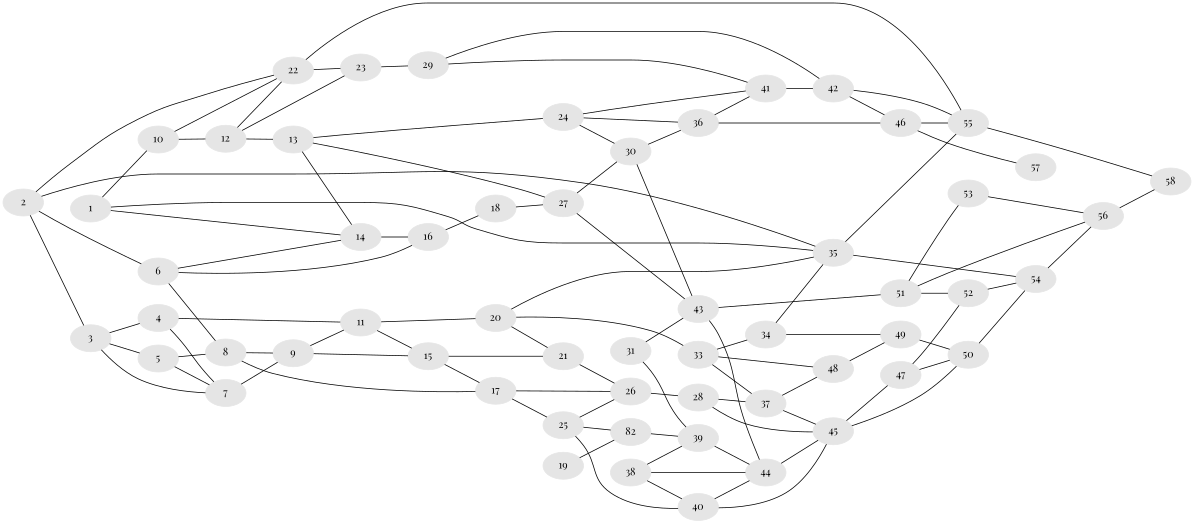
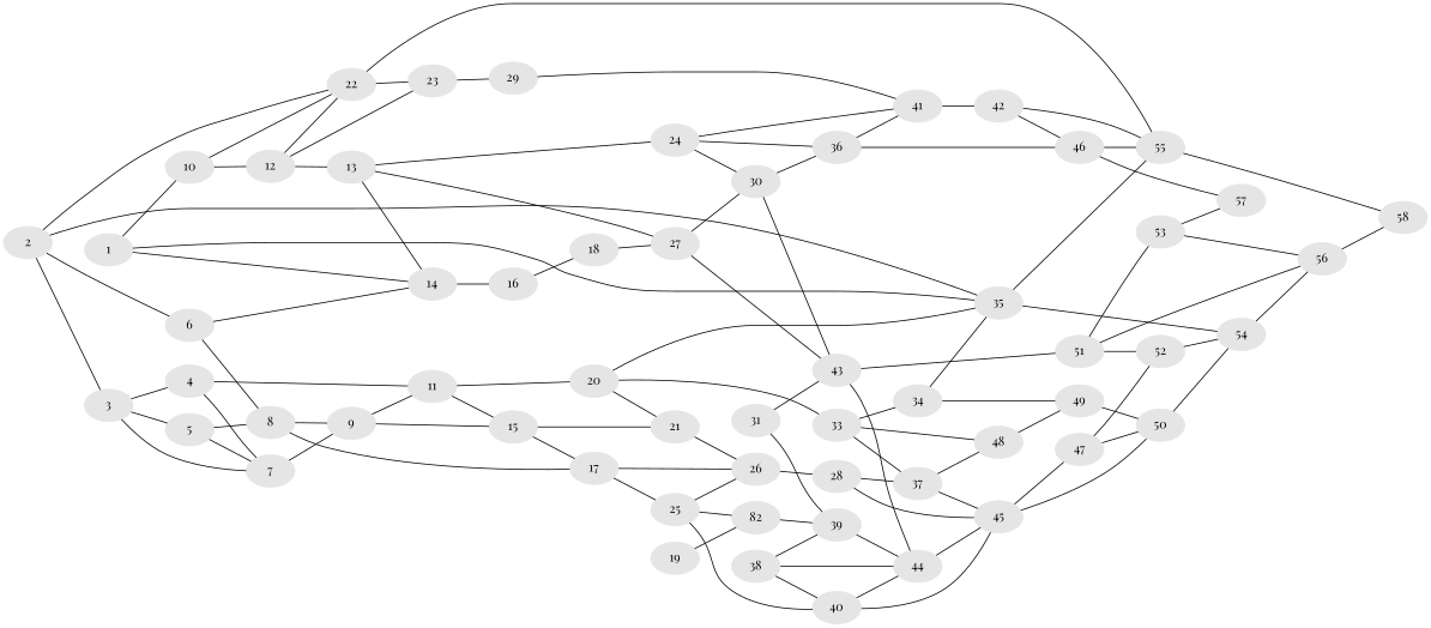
  graph {
    fontname="Playfair Display"
    rankdir=LR
    node [color=gray90 fontname="Playfair Display" style=filled]
    edge [fontname="Playfair Display" weight=1.0]
    1
    10
    14
    35
    22
    12
    16
    23
    55
    54
    2
    3
    6
    4
    5
    7
    8
    11
    9
    15
    20
    17
    18
    25
    26
    21
    13
    33
    24
    27
    29
    30
    36
    41
    43
    n36 [label=82]
    40
    28
    19
    31
    39
    37
    34
    48
    58
    42
    46
    45
    44
    51
    47
    50
    49
    56
    57
    38
    52
    53
    1 -- 10 [weight=2.0]
    1 -- 14
    1 -- 35
    10 -- 22
    10 -- 12
    14 -- 16
    35 -- 55
    35 -- 54
    22 -- 23
    22 -- 55
    12 -- 22
    12 -- 23
    12 -- 13
    16 -- 18 [weight=2.0]
    23 -- 29 [weight=2.0]
    55 -- 58
    54 -- 56
    2 -- 35
    2 -- 22
    2 -- 3
    2 -- 6
    3 -- 4
    3 -- 5
    3 -- 7
    6 -- 14
-   6 -- 16
    6 -- 8
    4 -- 7
    4 -- 11
    5 -- 7
    5 -- 8
    7 -- 9
    8 -- 9
    8 -- 17
    11 -- 15
    11 -- 20
    9 -- 11
    9 -- 15
    15 -- 17
    15 -- 21
    20 -- 35
    20 -- 21
    20 -- 33
    17 -- 25
    17 -- 26
    18 -- 27
    25 -- 26
    25 -- n36
    25 -- 40
    26 -- 28
    21 -- 26
    13 -- 14
    13 -- 24
    13 -- 27
    33 -- 37
    33 -- 34
    33 -- 48
    24 -- 30
    24 -- 36
    24 -- 41
    27 -- 30
    27 -- 43
    29 -- 41
-   29 -- 42
    30 -- 36
    30 -- 43
    36 -- 41
    36 -- 46
    41 -- 42
    43 -- 44
    43 -- 51
    n36 -- 39
    40 -- 45
    40 -- 44
    28 -- 37
    28 -- 45
    19 -- n36
    31 -- 43 [weight=2.0]
    31 -- 39
    39 -- 44
    37 -- 48
    37 -- 45
    34 -- 35
    34 -- 49 [weight=2.0]
    48 -- 49
    42 -- 55
    42 -- 46
    46 -- 55
    46 -- 57
    45 -- 47
    45 -- 50
    44 -- 45
    51 -- 56
    51 -- 52
    51 -- 53
    47 -- 50
    47 -- 52
    50 -- 54
    49 -- 50
    56 -- 58
    38 -- 40
    38 -- 39
    38 -- 44
    52 -- 54
    53 -- 56
+   53 -- 57 [weight=2.0]
  }
